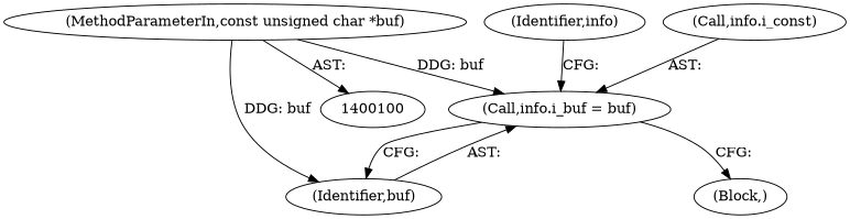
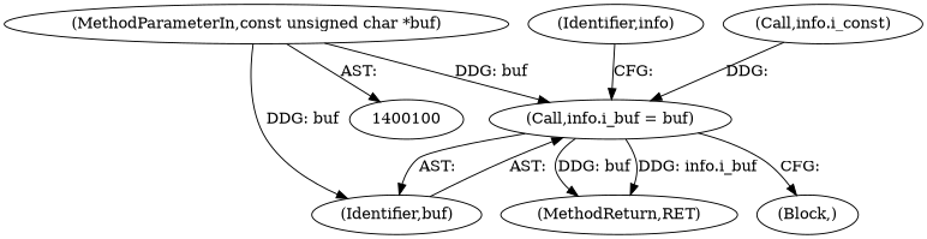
  digraph {
    n1 [label="(MethodParameterIn,const unsigned char *buf)"]
    n2 [label="(Call,info.i_buf = buf)"]
    n3 [label=1400100]
    n4 [label="(Identifier,buf)"]
+   n5 [label="(MethodReturn,RET)"]
    n6 [label="(Block,)"]
    n7 [label="(Identifier,info)"]
    n8 [label="(Call,info.i_const)"]
    n1 -> n2 [label="DDG: buf"]
    n1 -> n3 [label="AST: "]
    n1 -> n4 [label="DDG: buf"]
-   n2 -> n4 [label="CFG: "]
+   n2 -> n4 [label="AST: "]
+   n2 -> n5 [label="DDG: info.i_buf"]
+   n2 -> n5 [label="DDG: buf"]
    n2 -> n6 [label="CFG: "]
    n4 -> n2 [label="AST: "]
    n7 -> n2 [label="CFG: "]
-   n8 -> n2 [label="AST: "]
+   n8 -> n2 [label="DDG: "]
  }
